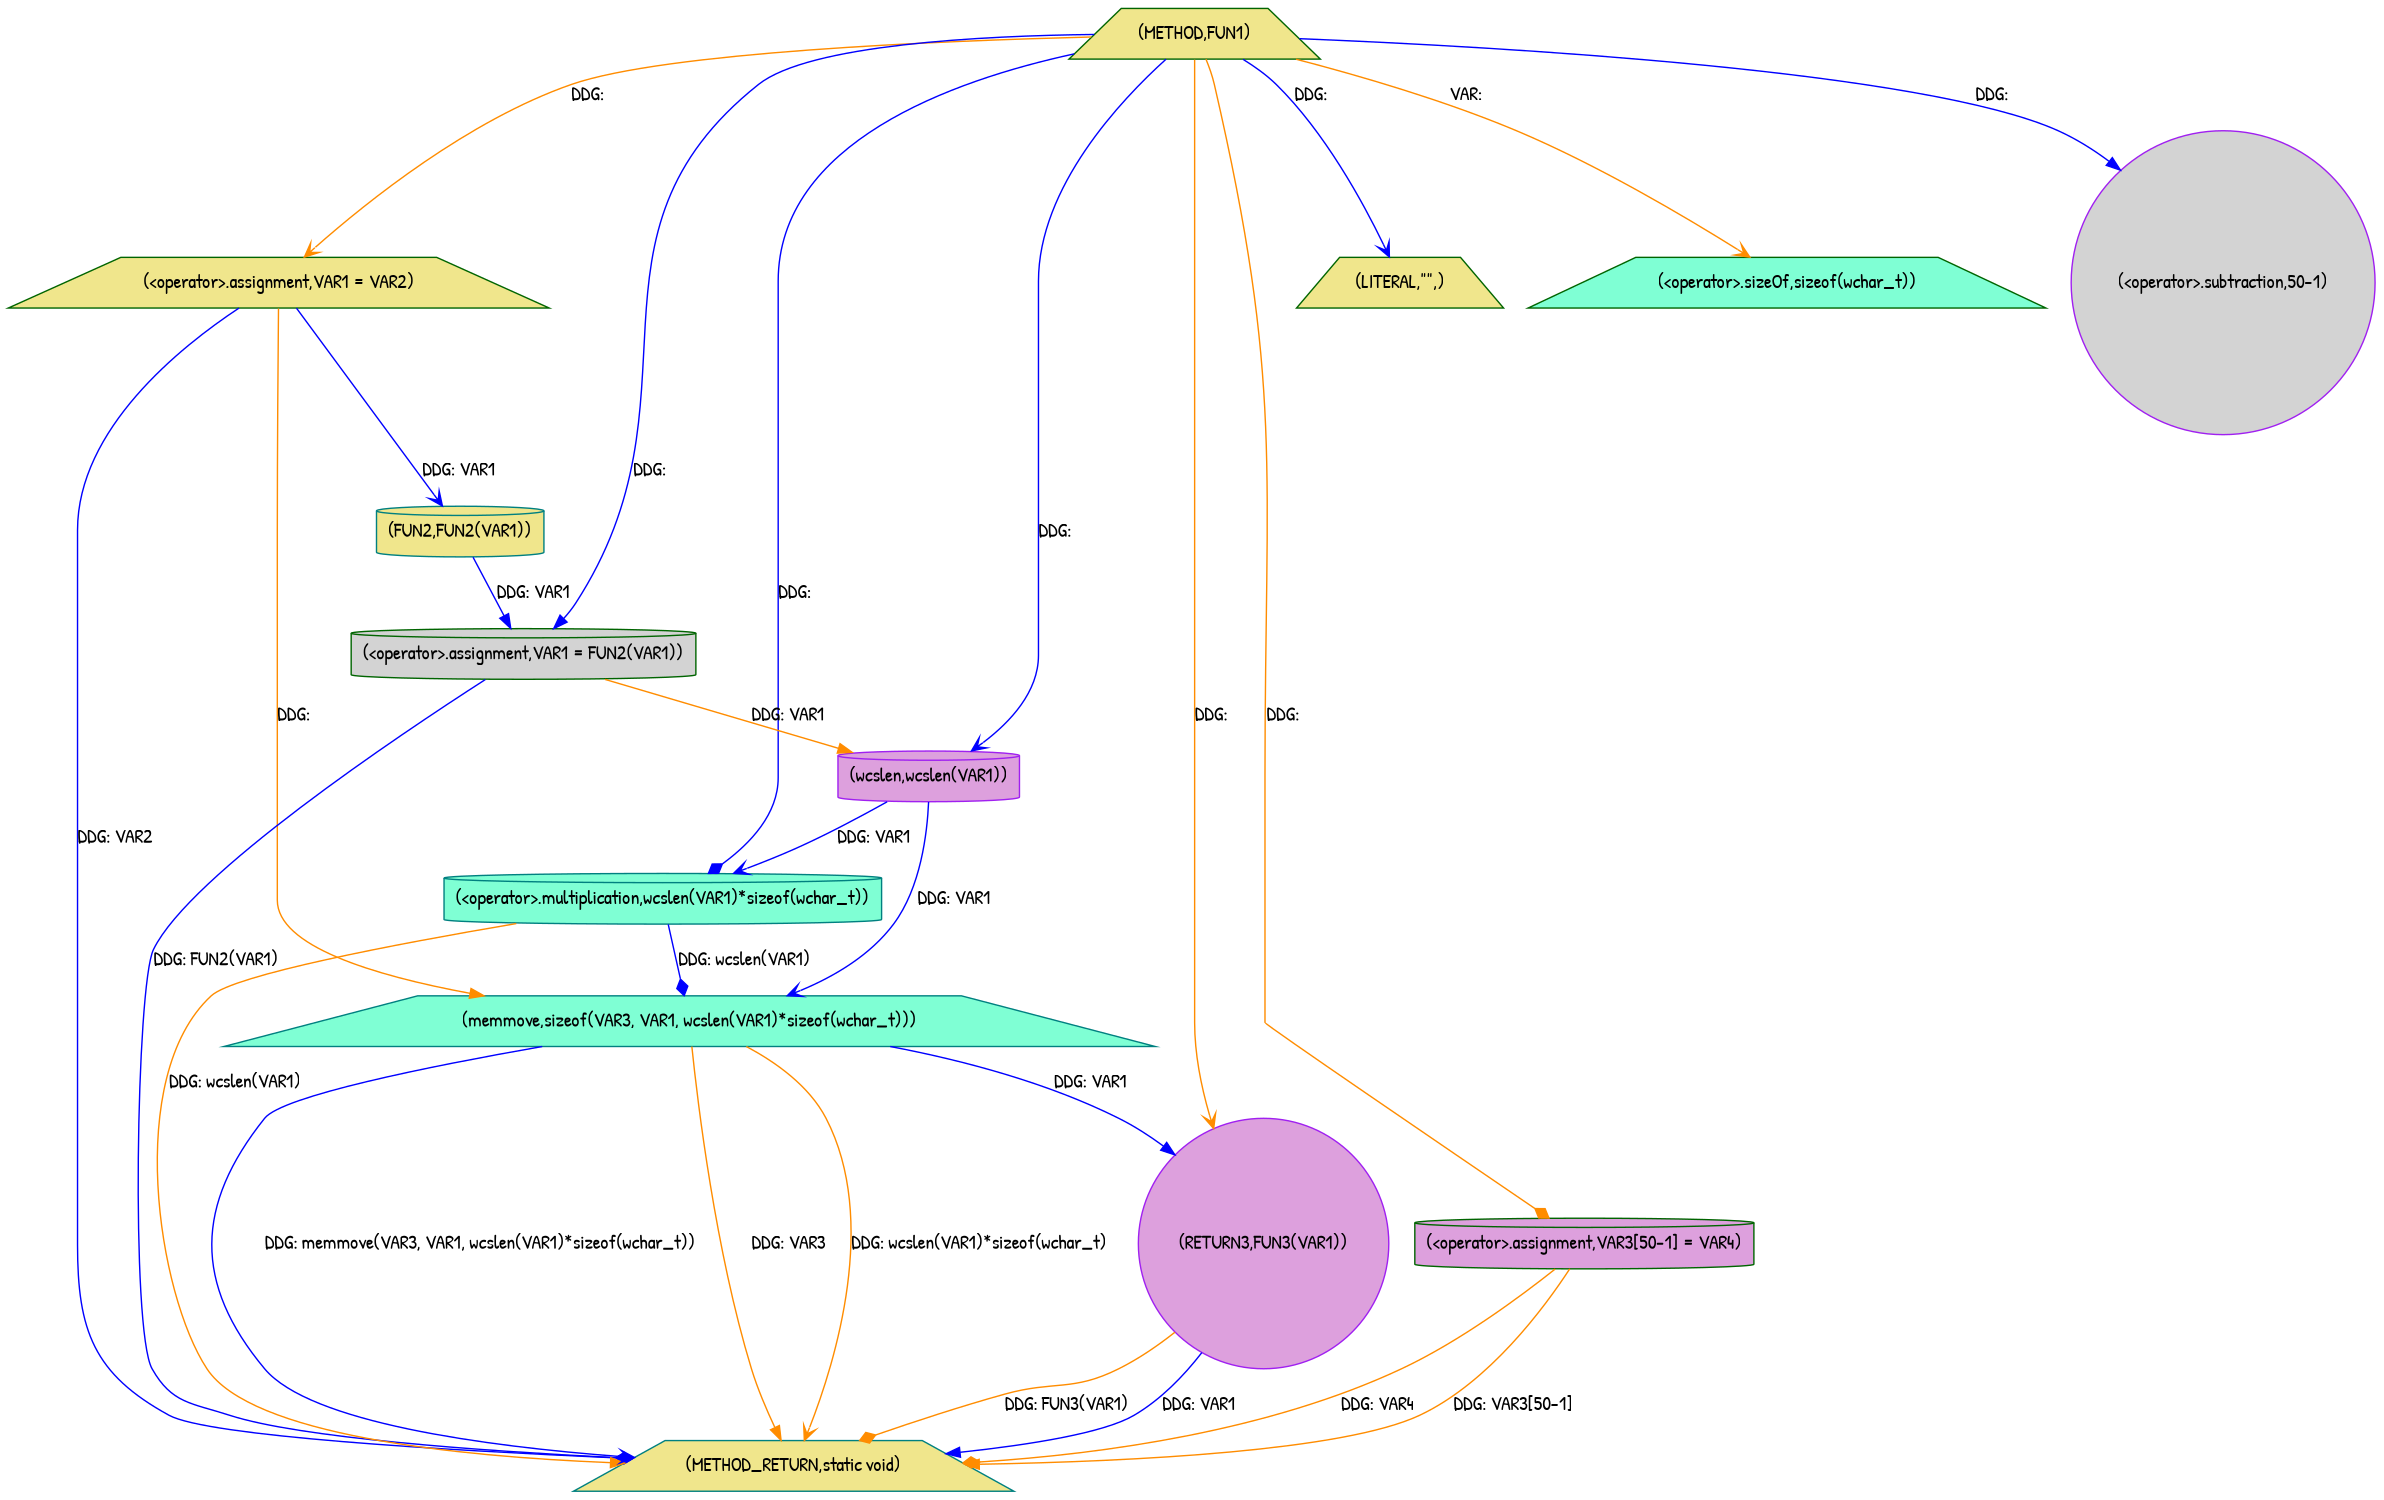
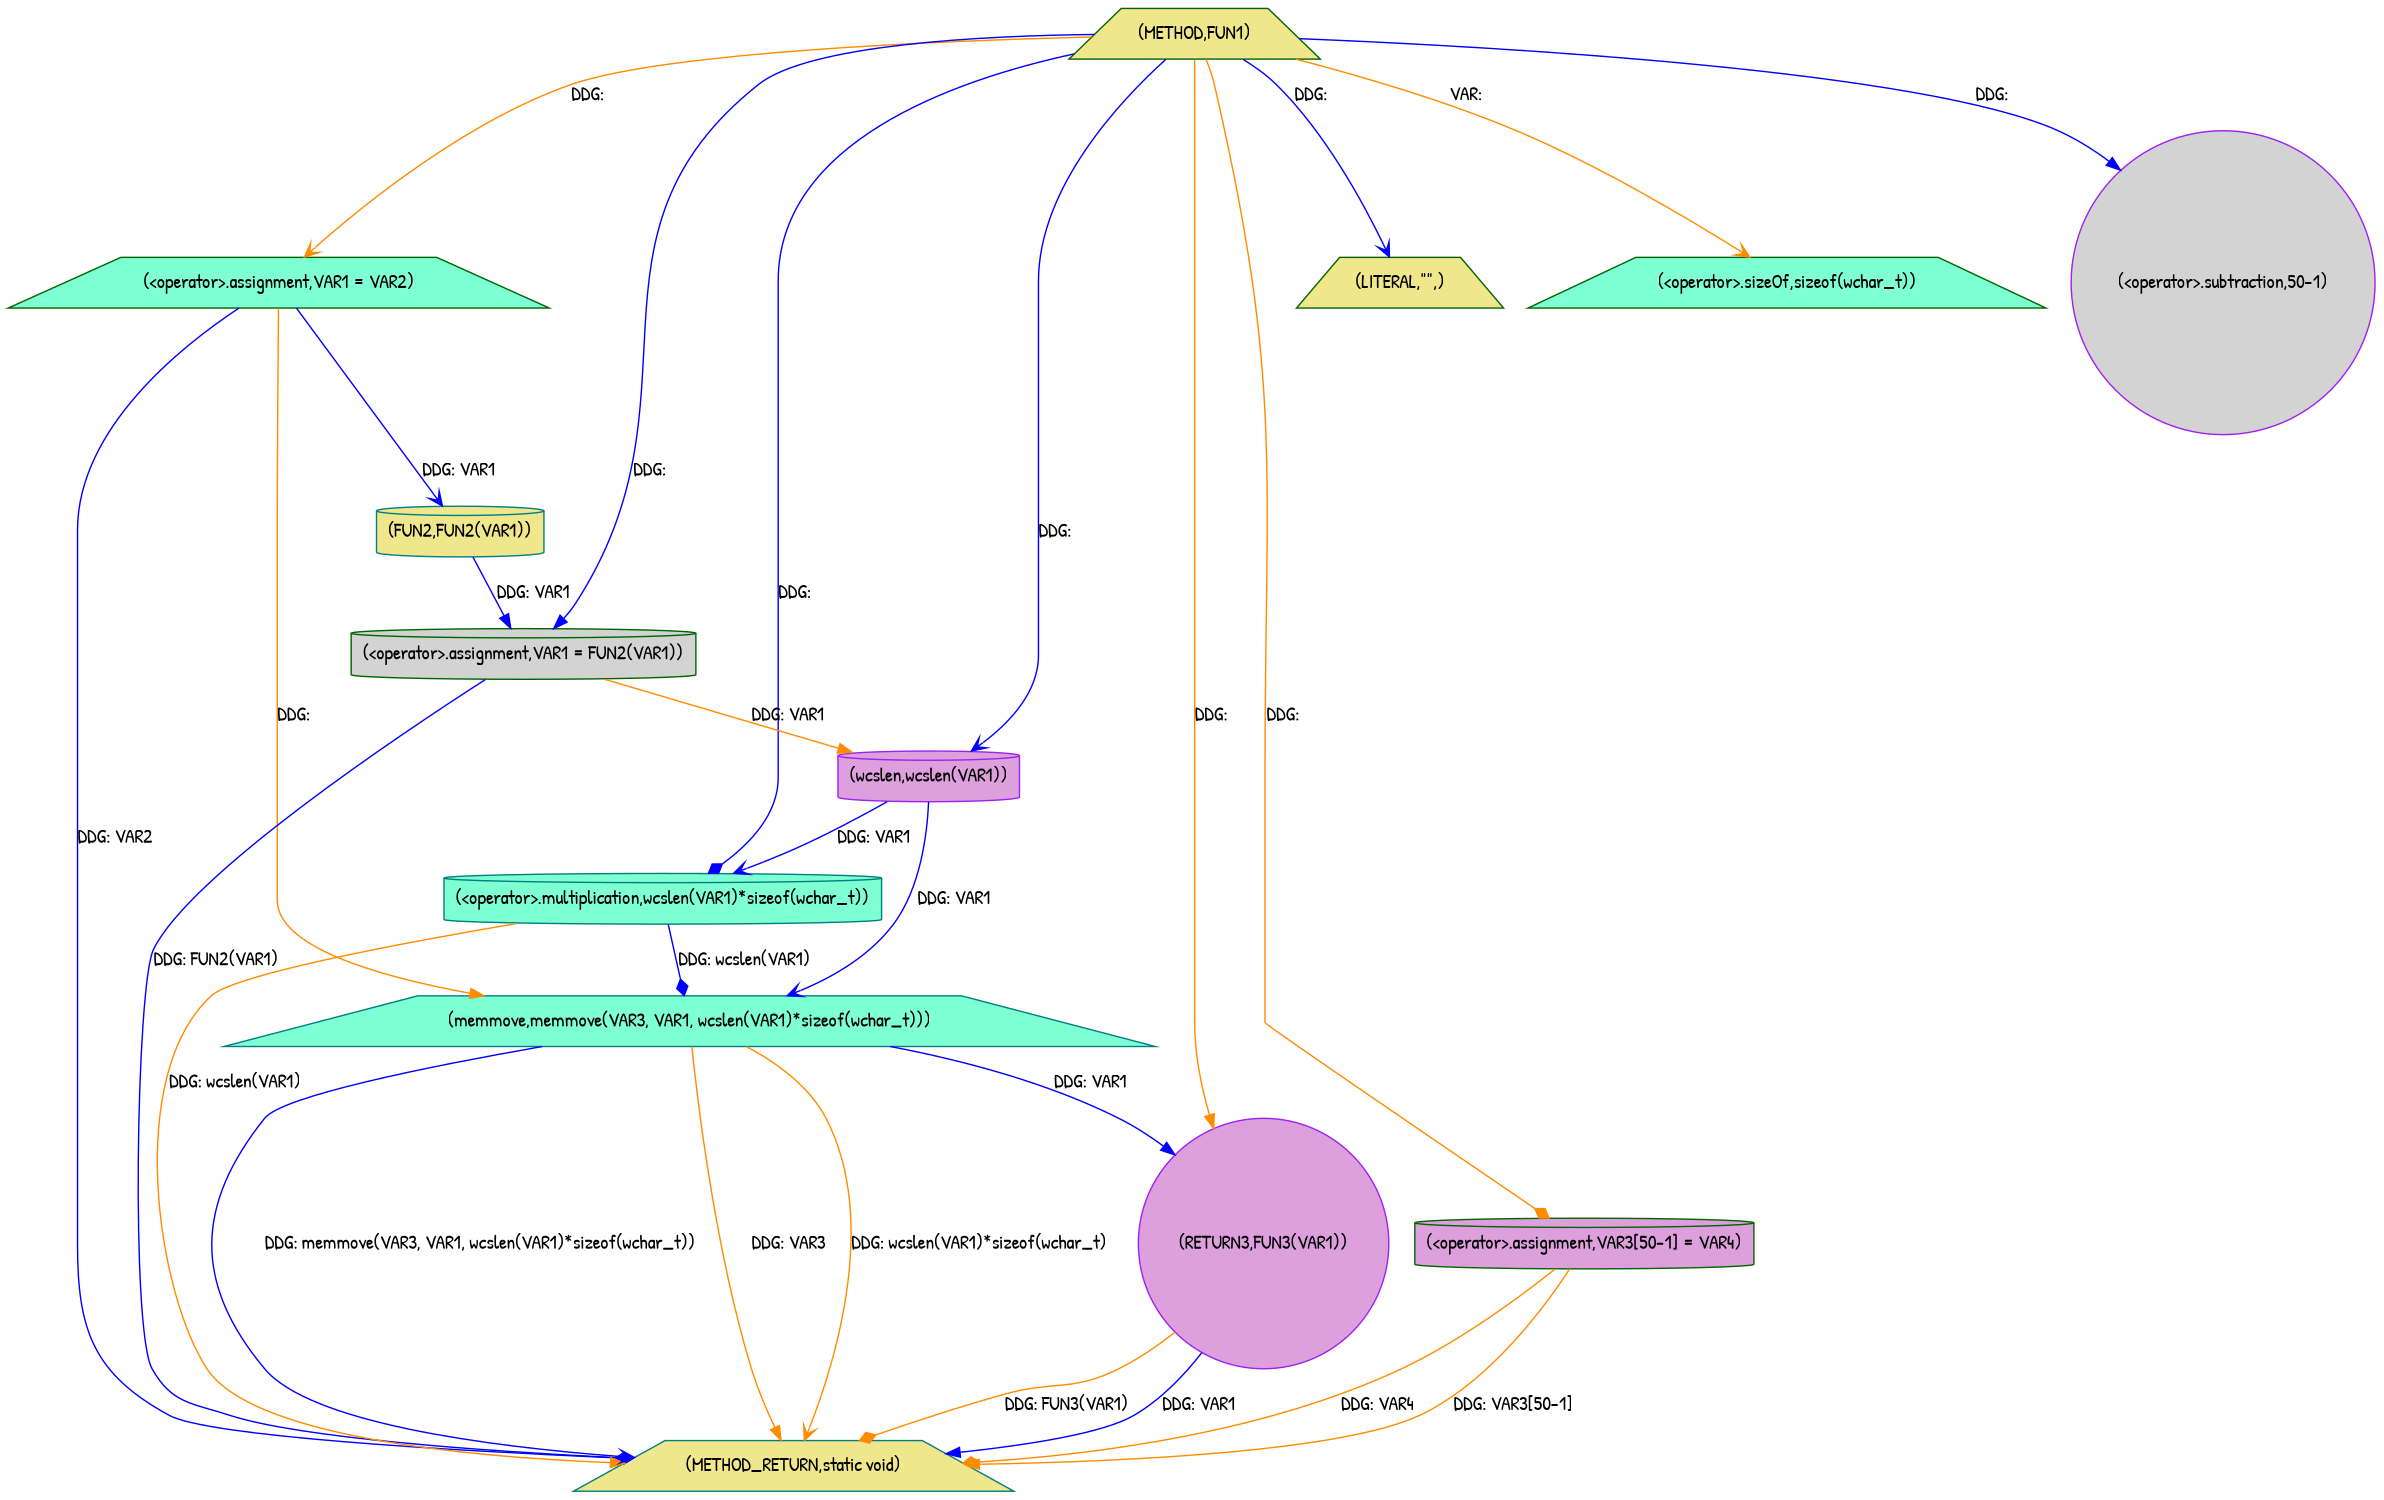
  digraph {
    fontname="Patrick Hand"
    node [color=darkgreen fillcolor=khaki fontname="Patrick Hand" shape=trapezium style=filled]
    edge [arrowhead=normal color=blue fontname="Patrick Hand"]
    n1 [label="(METHOD,FUN1)"]
-   n2 [label="(<operator>.assignment,VAR1 = VAR2)"]
+   n2 [fillcolor=aquamarine label="(<operator>.assignment,VAR1 = VAR2)"]
    n3 [fillcolor=lightgrey label="(<operator>.assignment,VAR1 = FUN2(VAR1))" shape=cylinder]
    n4 [label="(LITERAL,\"\",)"]
    n5 [color=teal fillcolor=aquamarine label="(<operator>.multiplication,wcslen(VAR1)*sizeof(wchar_t))" shape=cylinder]
    n6 [color=purple fillcolor=plum label="(wcslen,wcslen(VAR1))" shape=cylinder]
    n7 [fillcolor=aquamarine label="(<operator>.sizeOf,sizeof(wchar_t))"]
    n8 [fillcolor=plum label="(<operator>.assignment,VAR3[50-1] = VAR4)" shape=cylinder]
    n9 [color=purple fillcolor=lightgrey label="(<operator>.subtraction,50-1)" shape=circle]
    n10 [color=purple fillcolor=plum label="(RETURN3,FUN3(VAR1))" shape=circle]
    n11 [color=teal label="(FUN2,FUN2(VAR1))" shape=cylinder]
-   n12 [color=teal fillcolor=aquamarine label="(memmove,sizeof(VAR3, VAR1, wcslen(VAR1)*sizeof(wchar_t)))"]
+   n12 [color=teal fillcolor=aquamarine label="(memmove,memmove(VAR3, VAR1, wcslen(VAR1)*sizeof(wchar_t)))"]
    n13 [color=teal label="(METHOD_RETURN,static void)"]
    n1 -> n2 [arrowhead=vee color=darkorange label="DDG: "]
    n1 -> n3 [label="DDG: "]
    n1 -> n4 [arrowhead=vee label="DDG: "]
    n1 -> n5 [arrowhead=diamond label="DDG: "]
    n1 -> n6 [arrowhead=vee label="DDG: "]
    n1 -> n7 [arrowhead=vee color=darkorange label="VAR: "]
    n1 -> n8 [arrowhead=diamond color=darkorange label="DDG: "]
    n1 -> n9 [label="DDG: "]
-   n1 -> n10 [arrowhead=vee color=darkorange label="DDG: "]
+   n1 -> n10 [color=darkorange label="DDG: "]
    n2 -> n11 [arrowhead=vee label="DDG: VAR1"]
    n2 -> n12 [color=darkorange label="DDG: "]
    n2 -> n13 [arrowhead=diamond label="DDG: VAR2"]
    n3 -> n6 [color=darkorange label="DDG: VAR1"]
    n3 -> n13 [arrowhead=diamond label="DDG: FUN2(VAR1)"]
    n5 -> n12 [arrowhead=diamond label="DDG: wcslen(VAR1)"]
    n5 -> n13 [color=darkorange label="DDG: wcslen(VAR1)"]
    n6 -> n5 [arrowhead=vee label="DDG: VAR1"]
    n6 -> n12 [arrowhead=vee label="DDG: VAR1"]
    n8 -> n13 [arrowhead=diamond color=darkorange label="DDG: VAR4"]
    n8 -> n13 [color=darkorange label="DDG: VAR3[50-1]"]
    n10 -> n13 [label="DDG: VAR1"]
    n10 -> n13 [arrowhead=diamond color=darkorange label="DDG: FUN3(VAR1)"]
    n11 -> n3 [label="DDG: VAR1"]
    n12 -> n10 [label="DDG: VAR1"]
    n12 -> n13 [color=darkorange label="DDG: VAR3"]
    n12 -> n13 [arrowhead=vee color=darkorange label="DDG: wcslen(VAR1)*sizeof(wchar_t)"]
    n12 -> n13 [arrowhead=vee label="DDG: memmove(VAR3, VAR1, wcslen(VAR1)*sizeof(wchar_t))"]
  }
